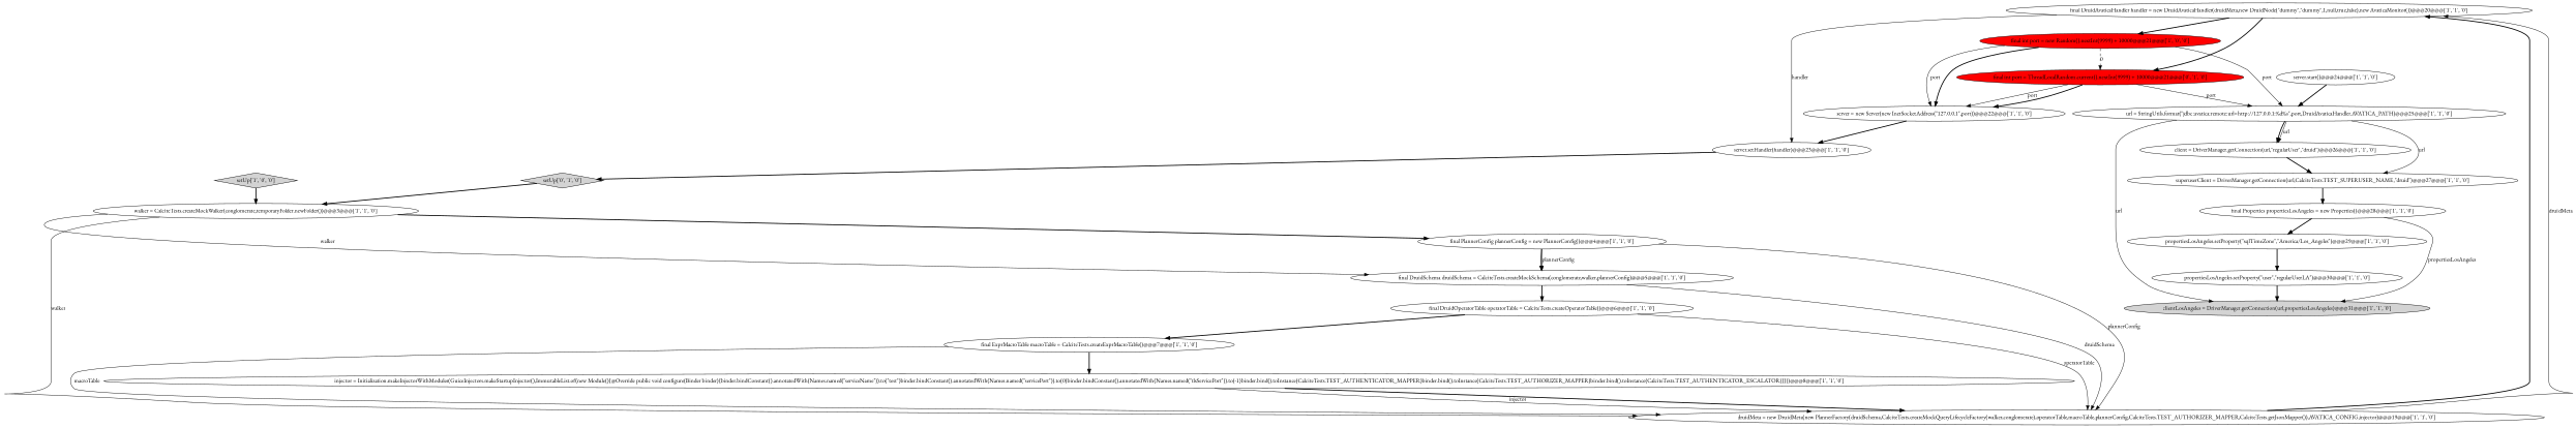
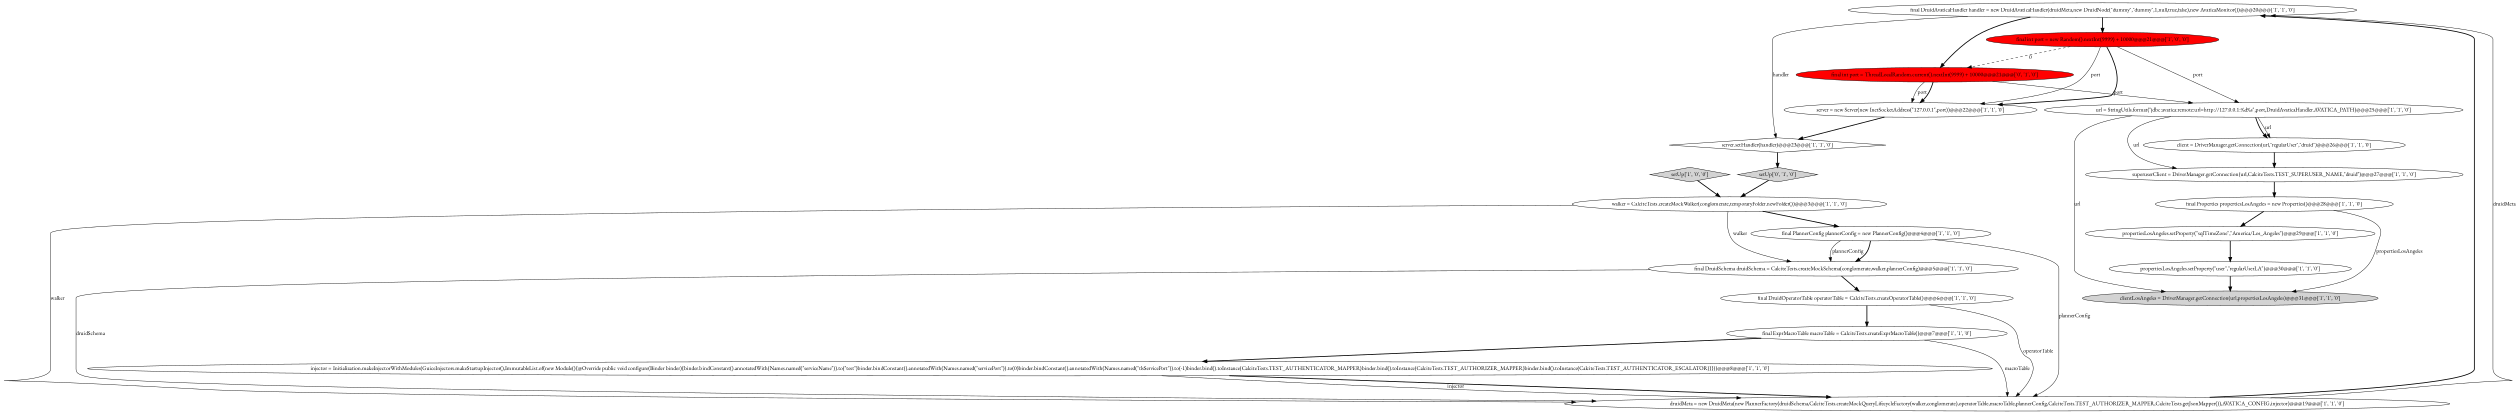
  digraph {
    fontname="EB Garamond"
    node [fillcolor=white fontname="EB Garamond" shape=ellipse style=filled]
    edge [fontname="EB Garamond" style=bold]
    n1 [label="final DruidAvaticaHandler handler = new DruidAvaticaHandler(druidMeta,new DruidNode(\"dummy\",\"dummy\",1,null,true,false),new AvaticaMonitor())@@@20@@@['1', '1', '0']"]
-   n2 [label="server.setHandler(handler)@@@23@@@['1', '1', '0']"]
+   n2 [label="server.setHandler(handler)@@@23@@@['1', '1', '0']" shape=diamond]
    n3 [fillcolor=red label="final int port = new Random().nextInt(9999) + 10000@@@21@@@['1', '0', '0']"]
    n4 [fillcolor=red label="final int port = ThreadLocalRandom.current().nextInt(9999) + 10000@@@21@@@['0', '1', '0']"]
    n5 [fillcolor=lightgray label="setUp['0', '1', '0']" shape=diamond]
    n6 [label="url = StringUtils.format(\"jdbc:avatica:remote:url=http://127.0.0.1:%d%s\",port,DruidAvaticaHandler.AVATICA_PATH)@@@25@@@['1', '1', '0']"]
    n7 [label="server = new Server(new InetSocketAddress(\"127.0.0.1\",port))@@@22@@@['1', '1', '0']"]
-   n8 [label="server.start()@@@24@@@['1', '1', '0']"]
    n9 [fillcolor=lightgray label="clientLosAngeles = DriverManager.getConnection(url,propertiesLosAngeles)@@@31@@@['1', '1', '0']"]
    n10 [label="client = DriverManager.getConnection(url,\"regularUser\",\"druid\")@@@26@@@['1', '1', '0']"]
    n11 [label="superuserClient = DriverManager.getConnection(url,CalciteTests.TEST_SUPERUSER_NAME,\"druid\")@@@27@@@['1', '1', '0']"]
    n12 [label="propertiesLosAngeles.setProperty(\"sqlTimeZone\",\"America/Los_Angeles\")@@@29@@@['1', '1', '0']"]
    n13 [label="propertiesLosAngeles.setProperty(\"user\",\"regularUserLA\")@@@30@@@['1', '1', '0']"]
    n14 [label="final Properties propertiesLosAngeles = new Properties()@@@28@@@['1', '1', '0']"]
    n15 [label="final ExprMacroTable macroTable = CalciteTests.createExprMacroTable()@@@7@@@['1', '1', '0']"]
    n16 [label="injector = Initialization.makeInjectorWithModules(GuiceInjectors.makeStartupInjector(),ImmutableList.of(new Module(){@Override public void configure(Binder binder){binder.bindConstant().annotatedWith(Names.named(\"serviceName\")).to(\"test\")binder.bindConstant().annotatedWith(Names.named(\"servicePort\")).to(0)binder.bindConstant().annotatedWith(Names.named(\"tlsServicePort\")).to(-1)binder.bind().toInstance(CalciteTests.TEST_AUTHENTICATOR_MAPPER)binder.bind().toInstance(CalciteTests.TEST_AUTHORIZER_MAPPER)binder.bind().toInstance(CalciteTests.TEST_AUTHENTICATOR_ESCALATOR)}}))@@@8@@@['1', '1', '0']"]
    n17 [label="druidMeta = new DruidMeta(new PlannerFactory(druidSchema,CalciteTests.createMockQueryLifecycleFactory(walker,conglomerate),operatorTable,macroTable,plannerConfig,CalciteTests.TEST_AUTHORIZER_MAPPER,CalciteTests.getJsonMapper()),AVATICA_CONFIG,injector)@@@19@@@['1', '1', '0']"]
    n18 [label="walker = CalciteTests.createMockWalker(conglomerate,temporaryFolder.newFolder())@@@3@@@['1', '1', '0']"]
    n19 [label="final PlannerConfig plannerConfig = new PlannerConfig()@@@4@@@['1', '1', '0']"]
    n20 [label="final DruidSchema druidSchema = CalciteTests.createMockSchema(conglomerate,walker,plannerConfig)@@@5@@@['1', '1', '0']"]
    n21 [label="final DruidOperatorTable operatorTable = CalciteTests.createOperatorTable()@@@6@@@['1', '1', '0']"]
    n22 [fillcolor=lightgray label="setUp['1', '0', '0']" shape=diamond]
    n1 -> n2 [label=handler style=solid]
    n1 -> n3
    n1 -> n4
    n2 -> n5
    n3 -> n4 [label=0 style=dashed]
    n3 -> n6 [label=port style=solid]
    n3 -> n7
    n3 -> n7 [label=port style=solid]
    n4 -> n6 [label=port style=solid]
    n4 -> n7 [label=port style=solid]
    n4 -> n7
    n5 -> n18
    n6 -> n9 [label=url style=solid]
    n6 -> n10 [label=url style=solid]
    n6 -> n10
    n6 -> n11 [label=url style=solid]
    n7 -> n2
-   n8 -> n6
    n10 -> n11
    n11 -> n14
    n12 -> n13
    n13 -> n9
    n14 -> n9 [label=propertiesLosAngeles style=solid]
    n14 -> n12
    n15 -> n16
    n15 -> n17 [label=macroTable style=solid]
    n16 -> n17
    n16 -> n17 [label=injector style=solid]
    n17 -> n1
    n17 -> n1 [label=druidMeta style=solid]
    n18 -> n17 [label=walker style=solid]
    n18 -> n19
    n18 -> n20 [label=walker style=solid]
    n19 -> n17 [label=plannerConfig style=solid]
    n19 -> n20
    n19 -> n20 [label=plannerConfig style=solid]
    n20 -> n17 [label=druidSchema style=solid]
    n20 -> n21
    n21 -> n15
    n21 -> n17 [label=operatorTable style=solid]
    n22 -> n18
  }
